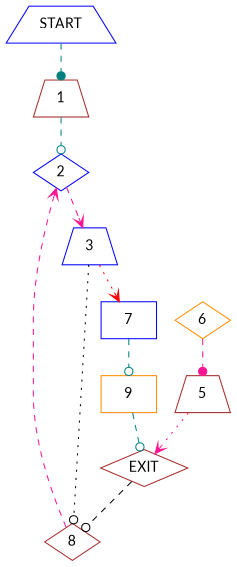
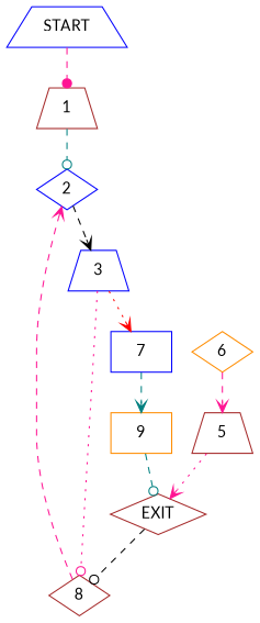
  digraph {
    fontname=Lato
    node [color=blue fontname=Lato shape=trapezium]
    edge [arrowhead=odot color=deeppink fontname=Lato style=dashed]
    n1 [label=START]
    1 [color=brown]
    2 [shape=diamond]
    n4 [color=brown label=EXIT shape=diamond]
    8 [color=brown shape=diamond]
    3
    7 [shape=box]
    9 [color=darkorange shape=box]
    5 [color=brown]
    6 [color=darkorange shape=diamond]
-   n1 -> 1 [arrowhead=dot color=teal]
+   n1 -> 1 [arrowhead=dot]
    1 -> 2 [color=teal]
-   2 -> 3 [arrowhead=vee]
+   2 -> 3 [arrowhead=vee color=black]
    n4 -> 8 [color=black]
    8 -> 2 [arrowhead=vee]
-   3 -> 8 [color=black style=dotted]
+   3 -> 8 [style=dotted]
    3 -> 7 [arrowhead=vee color=red style=dotted]
-   7 -> 9 [color=teal]
+   7 -> 9 [arrowhead=vee color=teal]
    9 -> n4 [color=teal]
    5 -> n4 [arrowhead=vee style=dotted]
-   6 -> 5 [arrowhead=dot]
+   6 -> 5 [arrowhead=vee]
  }
